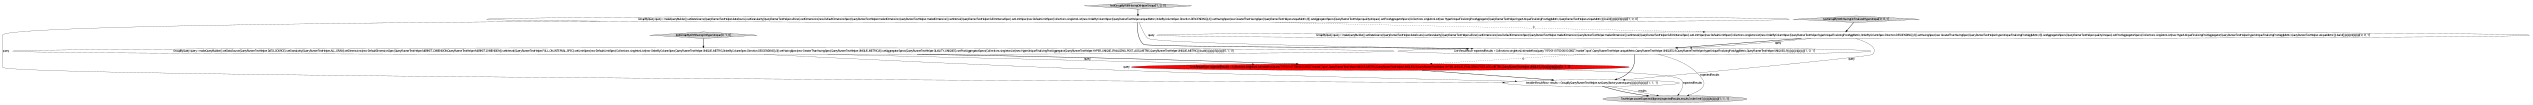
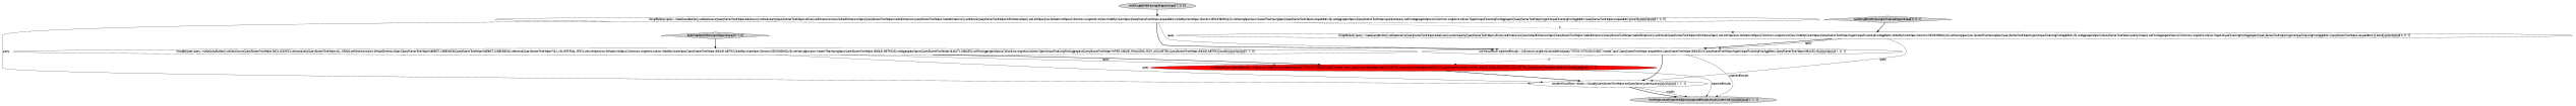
  digraph {
    fontname=Roboto
    node [fillcolor=white shape=ellipse style=filled fontname=Roboto]
    edge [style=bold fontname=Roboto]
    n1 [fillcolor=lightgray label="testGroupByWithHavingOnFinalizedHyperUnique['0', '0', '1']" shape=diamond]
    n2 [label="GroupByQuery query = makeQueryBuilder().setDataSource(QueryRunnerTestHelper.dataSource).setGranularity(QueryRunnerTestHelper.allGran).setDimensions(new DefaultDimensionSpec(QueryRunnerTestHelper.marketDimension,QueryRunnerTestHelper.marketDimension)).setInterval(QueryRunnerTestHelper.fullOnIntervalSpec).setLimitSpec(new DefaultLimitSpec(Collections.singletonList(new OrderByColumnSpec(QueryRunnerTestHelper.hyperUniqueFinalizingPostAggMetric,OrderByColumnSpec.Direction.DESCENDING)),3)).setHavingSpec(new GreaterThanHavingSpec(QueryRunnerTestHelper.hyperUniqueFinalizingPostAggMetric,8)).setAggregatorSpecs(QueryRunnerTestHelper.qualityUniques).setPostAggregatorSpecs(Collections.singletonList(new HyperUniqueFinalizingPostAggregator(QueryRunnerTestHelper.hyperUniqueFinalizingPostAggMetric,QueryRunnerTestHelper.uniqueMetric))).build()@@@3@@@['0', '0', '1']"]
    n3 [fillcolor=red label="List<ResultRow> expectedResults = Collections.singletonList(makeRow(query,\"1970-01-01T00:00:00.000Z\",\"market\",\"spot\",QueryRunnerTestHelper.UNIQUE_METRIC,QueryRunnerTestHelper.UNIQUES_9,QueryRunnerTestHelper.HYPER_UNIQUE_FINALIZING_POST_AGG_METRIC,QueryRunnerTestHelper.UNIQUES_9))@@@4@@@['0', '1', '0']"]
    n4 [fillcolor=lightgray label="TestHelper.assertExpectedObjects(expectedResults,results,\"order-limit\")@@@6@@@['1', '1', '1']"]
    n5 [label="Iterable<ResultRow> results = GroupByQueryRunnerTestHelper.runQuery(factory,runner,query)@@@5@@@['1', '1', '1']"]
    n6 [label="GroupByQuery query = makeQueryBuilder().setDataSource(QueryRunnerTestHelper.DATA_SOURCE).setGranularity(QueryRunnerTestHelper.ALL_GRAN).setDimensions(new DefaultDimensionSpec(QueryRunnerTestHelper.MARKET_DIMENSION,QueryRunnerTestHelper.MARKET_DIMENSION)).setInterval(QueryRunnerTestHelper.FULL_ON_INTERVAL_SPEC).setLimitSpec(new DefaultLimitSpec(Collections.singletonList(new OrderByColumnSpec(QueryRunnerTestHelper.UNIQUE_METRIC,OrderByColumnSpec.Direction.DESCENDING)),3)).setHavingSpec(new GreaterThanHavingSpec(QueryRunnerTestHelper.UNIQUE_METRIC,8)).setAggregatorSpecs(QueryRunnerTestHelper.QUALITY_UNIQUES).setPostAggregatorSpecs(Collections.singletonList(new HyperUniqueFinalizingPostAggregator(QueryRunnerTestHelper.HYPER_UNIQUE_FINALIZING_POST_AGG_METRIC,QueryRunnerTestHelper.UNIQUE_METRIC))).build()@@@3@@@['0', '1', '0']"]
-   n7 [fillcolor=lightgray label="testGroupByWithHavingOnHyperUnique['1', '0', '0']" shape=diamond]
+   n7 [fillcolor=lightgray label="testGroupByWithHavingOnHyperUnique['1', '0', '0']"]
    n8 [label="GroupByQuery query = makeQueryBuilder().setDataSource(QueryRunnerTestHelper.dataSource).setGranularity(QueryRunnerTestHelper.allGran).setDimensions(new DefaultDimensionSpec(QueryRunnerTestHelper.marketDimension,QueryRunnerTestHelper.marketDimension)).setInterval(QueryRunnerTestHelper.fullOnIntervalSpec).setLimitSpec(new DefaultLimitSpec(Collections.singletonList(new OrderByColumnSpec(QueryRunnerTestHelper.uniqueMetric,OrderByColumnSpec.Direction.DESCENDING)),3)).setHavingSpec(new GreaterThanHavingSpec(QueryRunnerTestHelper.uniqueMetric,8)).setAggregatorSpecs(QueryRunnerTestHelper.qualityUniques).setPostAggregatorSpecs(Collections.singletonList(new HyperUniqueFinalizingPostAggregator(QueryRunnerTestHelper.hyperUniqueFinalizingPostAggMetric,QueryRunnerTestHelper.uniqueMetric))).build()@@@3@@@['1', '0', '0']"]
    n9 [label="List<ResultRow> expectedResults = Collections.singletonList(makeRow(query,\"1970-01-01T00:00:00.000Z\",\"market\",\"spot\",QueryRunnerTestHelper.uniqueMetric,QueryRunnerTestHelper.UNIQUES_9,QueryRunnerTestHelper.hyperUniqueFinalizingPostAggMetric,QueryRunnerTestHelper.UNIQUES_9))@@@4@@@['1', '0', '1']"]
    n10 [fillcolor=lightgray label="testGroupByWithHavingOnHyperUnique['0', '1', '0']" shape=diamond]
    n1 -> n2
    n2 -> n5 [label=query style=solid]
    n2 -> n9
    n2 -> n9 [label=query style=solid]
    n3 -> n4 [label=expectedResults style=solid]
    n3 -> n5
    n5 -> n4
    n5 -> n4 [label=results style=solid]
    n6 -> n3
    n6 -> n3 [label=query style=solid]
    n6 -> n5 [label=query style=solid]
    n7 -> n8
    n8 -> n2 [label=0 style=dashed]
    n8 -> n5 [label=query style=solid]
    n8 -> n9
    n8 -> n9 [label=query style=solid]
    n9 -> n3 [label=0 style=dashed]
    n9 -> n4 [label=expectedResults style=solid]
    n9 -> n5
    n10 -> n6
  }
